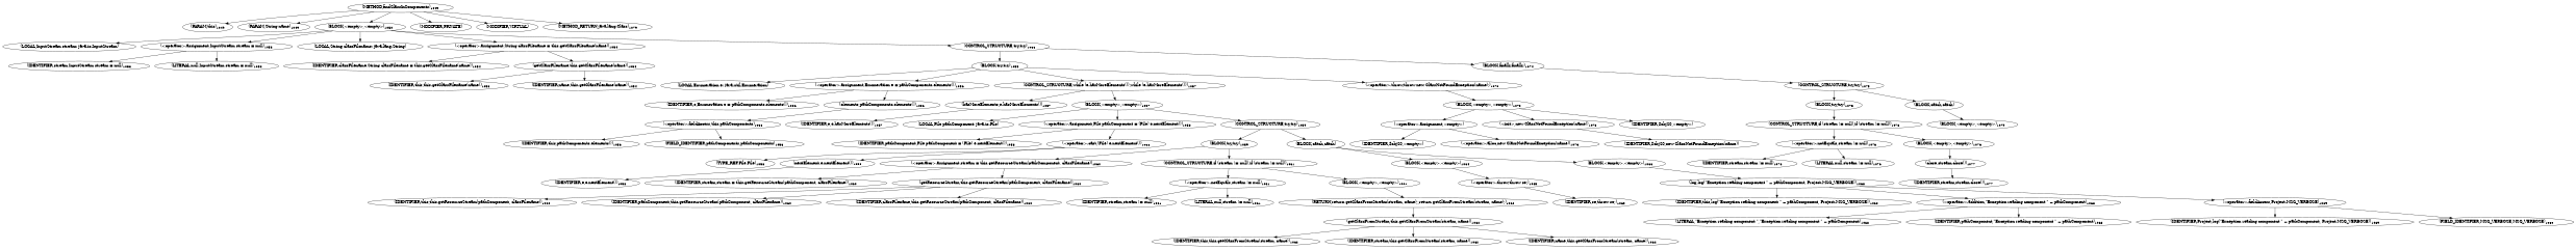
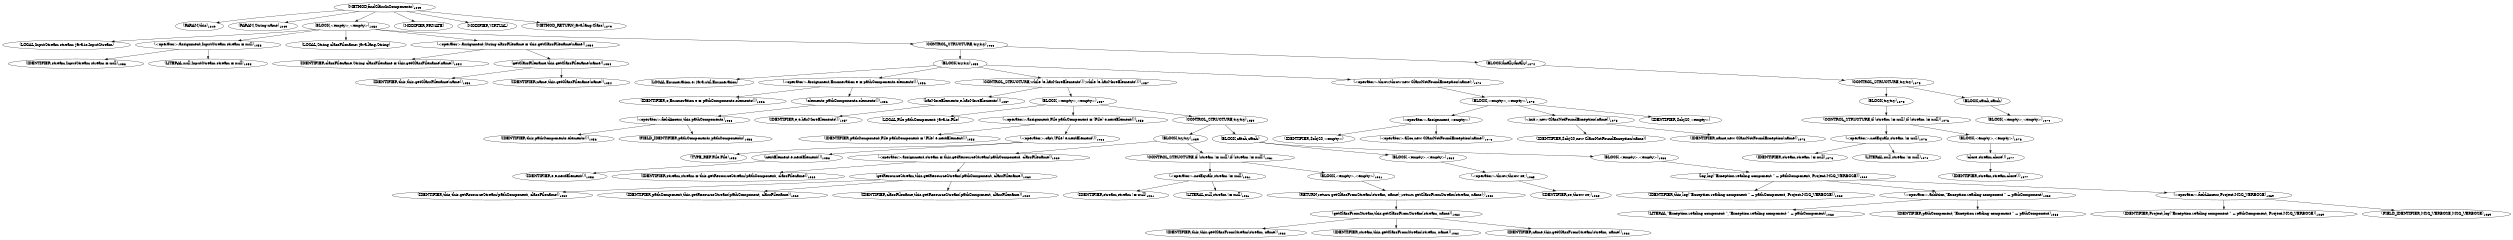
  digraph {
    n1 [label=<(METHOD,findClassInComponents)<SUB>1049</SUB>>]
    n2 [label=<(PARAM,this)<SUB>1049</SUB>>]
    n3 [label=<(PARAM,String name)<SUB>1049</SUB>>]
    n4 [label=<(BLOCK,&lt;empty&gt;,&lt;empty&gt;)<SUB>1050</SUB>>]
    n5 [label=<(MODIFIER,PRIVATE)>]
    n6 [label=<(MODIFIER,VIRTUAL)>]
    n7 [label=<(METHOD_RETURN,java.lang.Class)<SUB>1079</SUB>>]
    n8 [label=<(LOCAL,InputStream stream: java.io.InputStream)>]
    n9 [label=<(&lt;operator&gt;.assignment,InputStream stream = null)<SUB>1053</SUB>>]
    n10 [label=<(LOCAL,String classFilename: java.lang.String)>]
    n11 [label=<(&lt;operator&gt;.assignment,String classFilename = this.getClassFilename(name))<SUB>1054</SUB>>]
    n12 [label=<(CONTROL_STRUCTURE,try,try)<SUB>1055</SUB>>]
    n13 [label=<(IDENTIFIER,stream,InputStream stream = null)<SUB>1053</SUB>>]
    n14 [label=<(LITERAL,null,InputStream stream = null)<SUB>1053</SUB>>]
    n15 [label=<(IDENTIFIER,classFilename,String classFilename = this.getClassFilename(name))<SUB>1054</SUB>>]
    n16 [label=<(getClassFilename,this.getClassFilename(name))<SUB>1054</SUB>>]
    n17 [label=<(BLOCK,try,try)<SUB>1055</SUB>>]
    n18 [label=<(BLOCK,finally,finally)<SUB>1074</SUB>>]
    n19 [label=<(IDENTIFIER,this,this.getClassFilename(name))<SUB>1053</SUB>>]
    n20 [label=<(IDENTIFIER,name,this.getClassFilename(name))<SUB>1054</SUB>>]
    n21 [label=<(LOCAL,Enumeration e: java.util.Enumeration)>]
    n22 [label=<(&lt;operator&gt;.assignment,Enumeration e = pathComponents.elements())<SUB>1056</SUB>>]
    n23 [label=<(CONTROL_STRUCTURE,while (e.hasMoreElements()),while (e.hasMoreElements()))<SUB>1057</SUB>>]
    n24 [label=<(&lt;operator&gt;.throw,throw new ClassNotFoundException(name);)<SUB>1073</SUB>>]
    n25 [label=<(CONTROL_STRUCTURE,try,try)<SUB>1075</SUB>>]
    n26 [label=<(IDENTIFIER,e,Enumeration e = pathComponents.elements())<SUB>1056</SUB>>]
    n27 [label=<(elements,pathComponents.elements())<SUB>1056</SUB>>]
    n28 [label=<(hasMoreElements,e.hasMoreElements())<SUB>1057</SUB>>]
    n29 [label=<(BLOCK,&lt;empty&gt;,&lt;empty&gt;)<SUB>1057</SUB>>]
    n30 [label=<(BLOCK,&lt;empty&gt;,&lt;empty&gt;)<SUB>1073</SUB>>]
    n31 [label=<(&lt;operator&gt;.fieldAccess,this.pathComponents)<SUB>1056</SUB>>]
    n32 [label=<(IDENTIFIER,this,pathComponents.elements())<SUB>1056</SUB>>]
    n33 [label=<(FIELD_IDENTIFIER,pathComponents,pathComponents)<SUB>1056</SUB>>]
    n34 [label=<(IDENTIFIER,e,e.hasMoreElements())<SUB>1057</SUB>>]
    n35 [label=<(LOCAL,File pathComponent: java.io.File)>]
    n36 [label=<(&lt;operator&gt;.assignment,File pathComponent = (File) e.nextElement())<SUB>1058</SUB>>]
    n37 [label=<(CONTROL_STRUCTURE,try,try)<SUB>1059</SUB>>]
    n38 [label=<(IDENTIFIER,pathComponent,File pathComponent = (File) e.nextElement())<SUB>1058</SUB>>]
    n39 [label=<(&lt;operator&gt;.cast,(File) e.nextElement())<SUB>1058</SUB>>]
    n40 [label=<(BLOCK,try,try)<SUB>1059</SUB>>]
    n41 [label=<(BLOCK,catch,catch)>]
    n42 [label=<(TYPE_REF,File,File)<SUB>1058</SUB>>]
    n43 [label=<(nextElement,e.nextElement())<SUB>1058</SUB>>]
    n44 [label=<(IDENTIFIER,e,e.nextElement())<SUB>1058</SUB>>]
    n45 [label=<(&lt;operator&gt;.assignment,stream = this.getResourceStream(pathComponent, classFilename))<SUB>1060</SUB>>]
    n46 [label=<(CONTROL_STRUCTURE,if (stream != null),if (stream != null))<SUB>1061</SUB>>]
    n47 [label=<(BLOCK,&lt;empty&gt;,&lt;empty&gt;)<SUB>1064</SUB>>]
    n48 [label=<(BLOCK,&lt;empty&gt;,&lt;empty&gt;)<SUB>1066</SUB>>]
    n49 [label=<(IDENTIFIER,stream,stream = this.getResourceStream(pathComponent, classFilename))<SUB>1060</SUB>>]
    n50 [label=<(getResourceStream,this.getResourceStream(pathComponent, classFilename))<SUB>1060</SUB>>]
    n51 [label=<(&lt;operator&gt;.notEquals,stream != null)<SUB>1061</SUB>>]
    n52 [label=<(BLOCK,&lt;empty&gt;,&lt;empty&gt;)<SUB>1061</SUB>>]
    n53 [label=<(IDENTIFIER,this,this.getResourceStream(pathComponent, classFilename))<SUB>1060</SUB>>]
    n54 [label=<(IDENTIFIER,pathComponent,this.getResourceStream(pathComponent, classFilename))<SUB>1060</SUB>>]
    n55 [label=<(IDENTIFIER,classFilename,this.getResourceStream(pathComponent, classFilename))<SUB>1060</SUB>>]
    n56 [label=<(IDENTIFIER,stream,stream != null)<SUB>1061</SUB>>]
    n57 [label=<(LITERAL,null,stream != null)<SUB>1061</SUB>>]
    n58 [label=<(RETURN,return getClassFromStream(stream, name);,return getClassFromStream(stream, name);)<SUB>1062</SUB>>]
    n59 [label=<(getClassFromStream,this.getClassFromStream(stream, name))<SUB>1062</SUB>>]
    n60 [label=<(IDENTIFIER,this,this.getClassFromStream(stream, name))<SUB>1062</SUB>>]
    n61 [label=<(IDENTIFIER,stream,this.getClassFromStream(stream, name))<SUB>1062</SUB>>]
    n62 [label=<(IDENTIFIER,name,this.getClassFromStream(stream, name))<SUB>1062</SUB>>]
    n63 [label=<(&lt;operator&gt;.throw,throw se;)<SUB>1065</SUB>>]
    n64 [label=<(log,log(&quot;Exception reading component &quot; + pathComponent, Project.MSG_VERBOSE))<SUB>1068</SUB>>]
    n65 [label=<(IDENTIFIER,se,throw se;)<SUB>1065</SUB>>]
    n66 [label=<(IDENTIFIER,this,log(&quot;Exception reading component &quot; + pathComponent, Project.MSG_VERBOSE))<SUB>1068</SUB>>]
    n67 [label=<(&lt;operator&gt;.addition,&quot;Exception reading component &quot; + pathComponent)<SUB>1068</SUB>>]
    n68 [label=<(&lt;operator&gt;.fieldAccess,Project.MSG_VERBOSE)<SUB>1069</SUB>>]
    n69 [label=<(LITERAL,&quot;Exception reading component &quot;,&quot;Exception reading component &quot; + pathComponent)<SUB>1068</SUB>>]
    n70 [label=<(IDENTIFIER,pathComponent,&quot;Exception reading component &quot; + pathComponent)<SUB>1068</SUB>>]
    n71 [label=<(IDENTIFIER,Project,log(&quot;Exception reading component &quot; + pathComponent, Project.MSG_VERBOSE))<SUB>1069</SUB>>]
    n72 [label=<(FIELD_IDENTIFIER,MSG_VERBOSE,MSG_VERBOSE)<SUB>1069</SUB>>]
    n73 [label=<(&lt;operator&gt;.assignment,&lt;empty&gt;)>]
    n74 [label=<(&lt;init&gt;,new ClassNotFoundException(name))<SUB>1073</SUB>>]
    n75 [label=<(IDENTIFIER,$obj20,&lt;empty&gt;)>]
    n76 [label=<(IDENTIFIER,$obj20,&lt;empty&gt;)>]
    n77 [label=<(&lt;operator&gt;.alloc,new ClassNotFoundException(name))<SUB>1073</SUB>>]
    n78 [label=<(IDENTIFIER,$obj20,new ClassNotFoundException(name))>]
+   n79 [label=<(IDENTIFIER,name,new ClassNotFoundException(name))<SUB>1073</SUB>>]
    n80 [label=<(BLOCK,try,try)<SUB>1075</SUB>>]
    n81 [label=<(BLOCK,catch,catch)>]
    n82 [label=<(CONTROL_STRUCTURE,if (stream != null),if (stream != null))<SUB>1076</SUB>>]
    n83 [label=<(BLOCK,&lt;empty&gt;,&lt;empty&gt;)<SUB>1079</SUB>>]
    n84 [label=<(&lt;operator&gt;.notEquals,stream != null)<SUB>1076</SUB>>]
    n85 [label=<(BLOCK,&lt;empty&gt;,&lt;empty&gt;)<SUB>1076</SUB>>]
    n86 [label=<(IDENTIFIER,stream,stream != null)<SUB>1076</SUB>>]
    n87 [label=<(LITERAL,null,stream != null)<SUB>1076</SUB>>]
    n88 [label=<(close,stream.close())<SUB>1077</SUB>>]
    n89 [label=<(IDENTIFIER,stream,stream.close())<SUB>1077</SUB>>]
    n1 -> n2
    n1 -> n3
    n1 -> n4
    n1 -> n5
    n1 -> n6
    n1 -> n7
    n4 -> n8
    n4 -> n9
    n4 -> n10
    n4 -> n11
    n4 -> n12
    n9 -> n13
    n9 -> n14
    n11 -> n15
    n11 -> n16
    n12 -> n17
    n12 -> n18
    n16 -> n19
    n16 -> n20
    n17 -> n21
    n17 -> n22
    n17 -> n23
    n17 -> n24
    n18 -> n25
    n22 -> n26
    n22 -> n27
    n23 -> n28
    n23 -> n29
    n24 -> n30
    n25 -> n80
    n25 -> n81
    n27 -> n31
    n28 -> n34
    n29 -> n35
    n29 -> n36
    n29 -> n37
    n30 -> n73
    n30 -> n74
    n30 -> n75
    n31 -> n32
    n31 -> n33
    n36 -> n38
    n36 -> n39
    n37 -> n40
    n37 -> n41
    n39 -> n42
    n39 -> n43
    n40 -> n45
    n40 -> n46
    n41 -> n47
    n41 -> n48
    n43 -> n44
    n45 -> n49
    n45 -> n50
    n46 -> n51
    n46 -> n52
    n47 -> n63
    n48 -> n64
    n50 -> n53
    n50 -> n54
    n50 -> n55
    n51 -> n56
    n51 -> n57
    n52 -> n58
    n58 -> n59
    n59 -> n60
    n59 -> n61
    n59 -> n62
    n63 -> n65
    n64 -> n66
    n64 -> n67
    n64 -> n68
    n67 -> n69
    n67 -> n70
    n68 -> n71
    n68 -> n72
    n73 -> n76
    n73 -> n77
    n74 -> n78
+   n74 -> n79
    n80 -> n82
    n81 -> n83
    n82 -> n84
    n82 -> n85
    n84 -> n86
    n84 -> n87
    n85 -> n88
    n88 -> n89
  }
